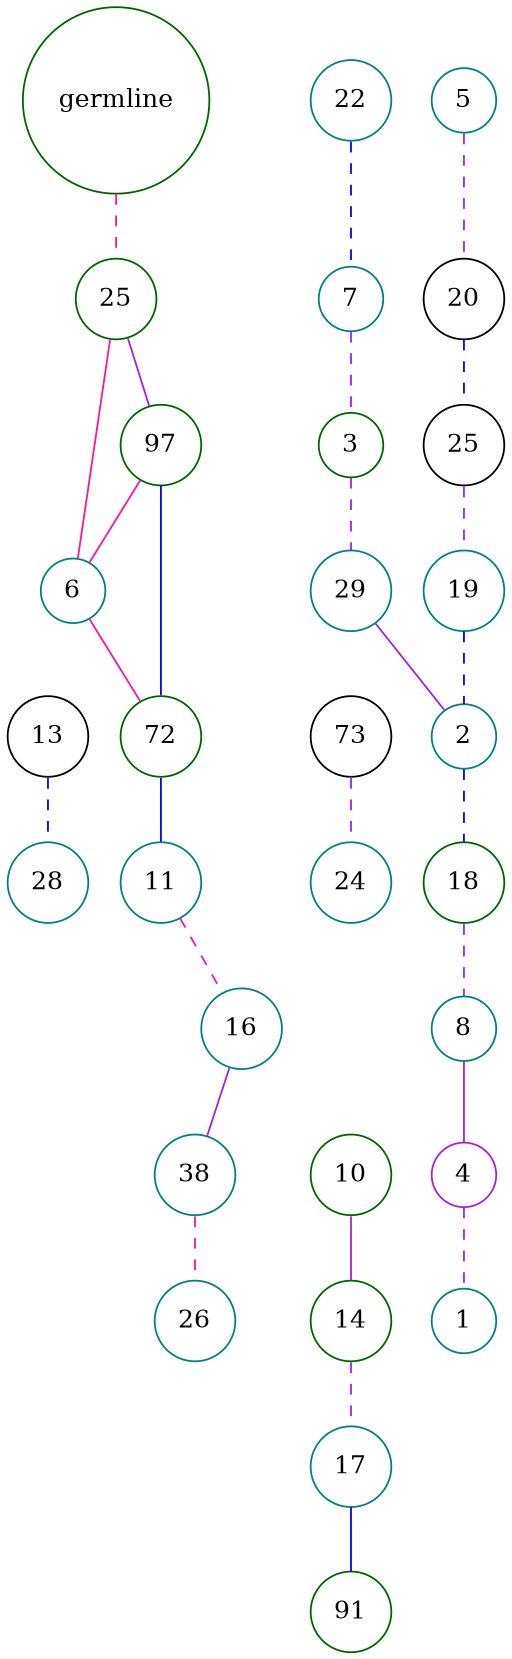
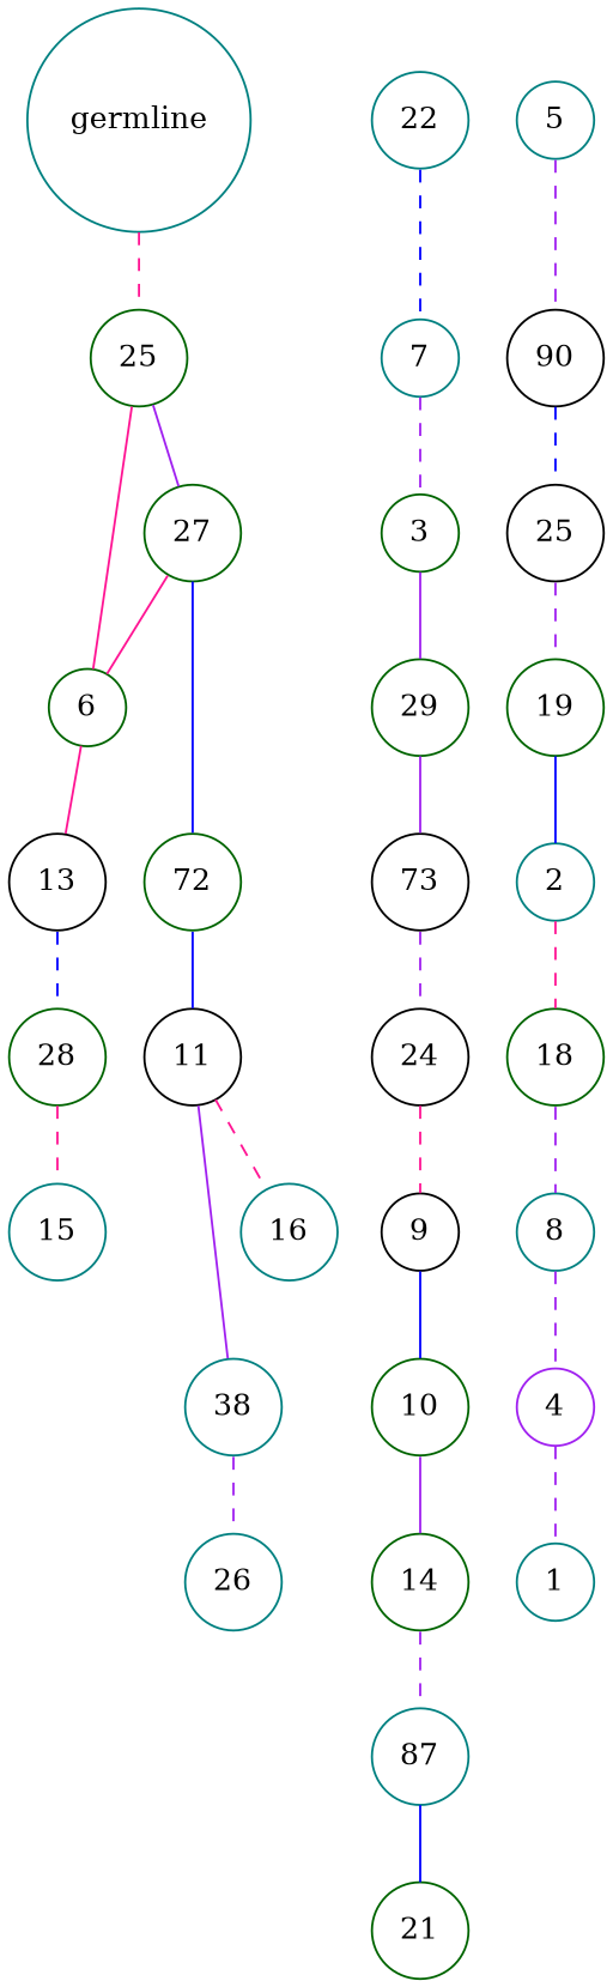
  graph {
    rankdir=UD
    splines=line
    node [color=teal shape=circle]
    edge [color=purple style=dashed]
-   n1 [color=darkgreen label=germline]
+   n1 [label=germline]
    n2 [color=darkgreen label=25]
-   n3 [color=darkgreen label=97]
-   n4 [label=6]
+   n3 [color=darkgreen label=27]
+   n4 [color=darkgreen label=6]
    n5 [color=darkgreen label=72]
    n6 [color=black label=13]
-   n7 [label=11]
+   n7 [color=black label=11]
    n8 [label=22]
    n9 [label=7]
    n10 [label=16]
    n11 [label=38]
    n12 [label=26]
    n13 [color=darkgreen label=3]
-   n14 [label=28]
-   n16 [label=29]
+   n14 [color=darkgreen label=28]
+   n15 [label=15]
+   n16 [color=darkgreen label=29]
    n17 [color=black label=73]
-   n18 [label=24]
+   n18 [color=black label=24]
+   n19 [color=black label=9]
    n20 [color=darkgreen label=10]
    n21 [color=darkgreen label=14]
-   n22 [label=17]
-   n23 [color=darkgreen label=91]
+   n22 [label=87]
+   n23 [color=darkgreen label=21]
    n24 [label=5]
-   n25 [color=black label=20]
+   n25 [color=black label=90]
    n26 [color=black label=25]
-   n27 [label=19]
+   n27 [color=darkgreen label=19]
    n28 [label=2]
    n29 [color=darkgreen label=18]
    n30 [label=8]
    n31 [color=purple label=4]
    n32 [label=1]
    n1 -- n2 [color=deeppink]
    n2 -- n3 [style=solid]
    n2 -- n4 [color=deeppink style=solid]
    n3 -- n4 [color=deeppink style=solid]
    n3 -- n5 [color=blue style=solid]
-   n4 -- n5 [color=deeppink style=solid]
+   n4 -- n6 [color=deeppink style=solid]
    n5 -- n7 [color=blue style=solid]
    n6 -- n14 [color=blue]
    n7 -- n10 [color=deeppink]
    n8 -- n9 [color=blue]
    n9 -- n13
-   n10 -- n11 [style=solid]
-   n11 -- n12 [color=deeppink]
-   n13 -- n16
-   n16 -- n28 [style=solid]
+   n7 -- n11 [style=solid]
+   n11 -- n12
+   n13 -- n16 [style=solid]
+   n14 -- n15 [color=deeppink]
+   n16 -- n17 [style=solid]
    n17 -- n18
+   n18 -- n19 [color=deeppink]
+   n19 -- n20 [color=blue style=solid]
    n20 -- n21 [style=solid]
    n21 -- n22
    n22 -- n23 [color=blue style=solid]
    n24 -- n25
    n25 -- n26 [color=blue]
    n26 -- n27
-   n27 -- n28 [color=blue]
-   n28 -- n29 [color=blue]
+   n27 -- n28 [color=blue style=solid]
+   n28 -- n29 [color=deeppink]
    n29 -- n30
-   n30 -- n31 [style=solid]
+   n30 -- n31
    n31 -- n32
  }
